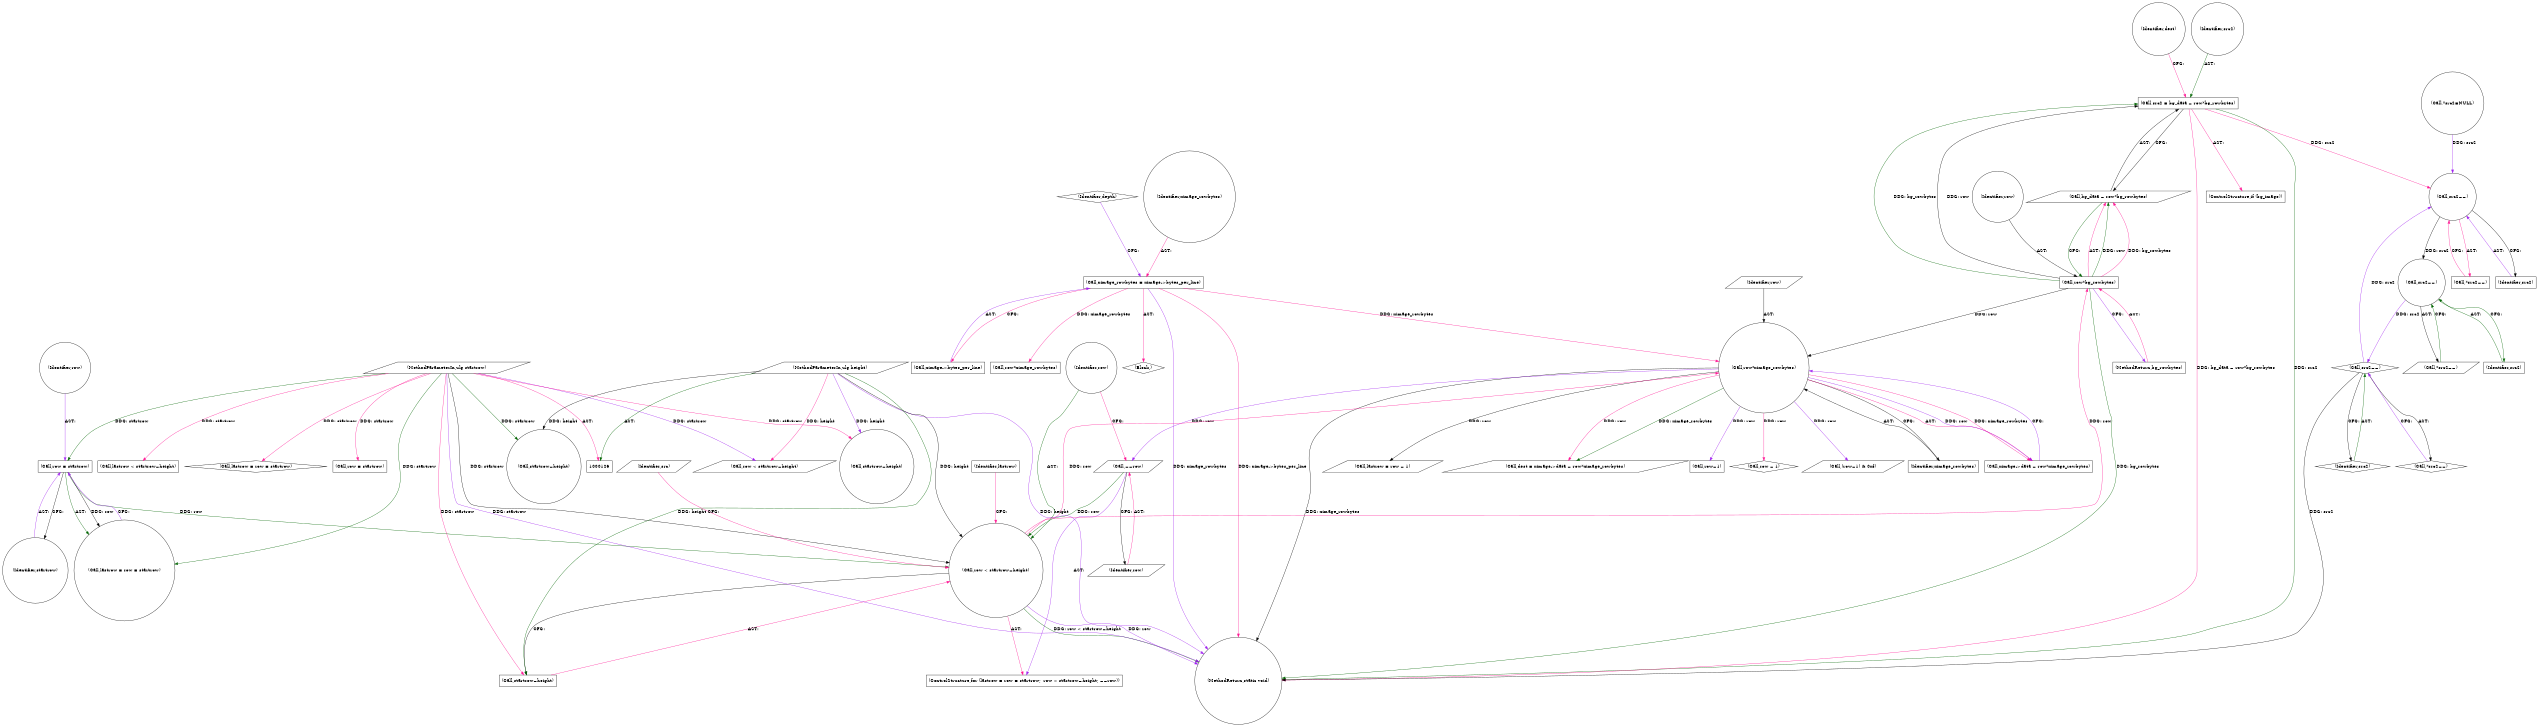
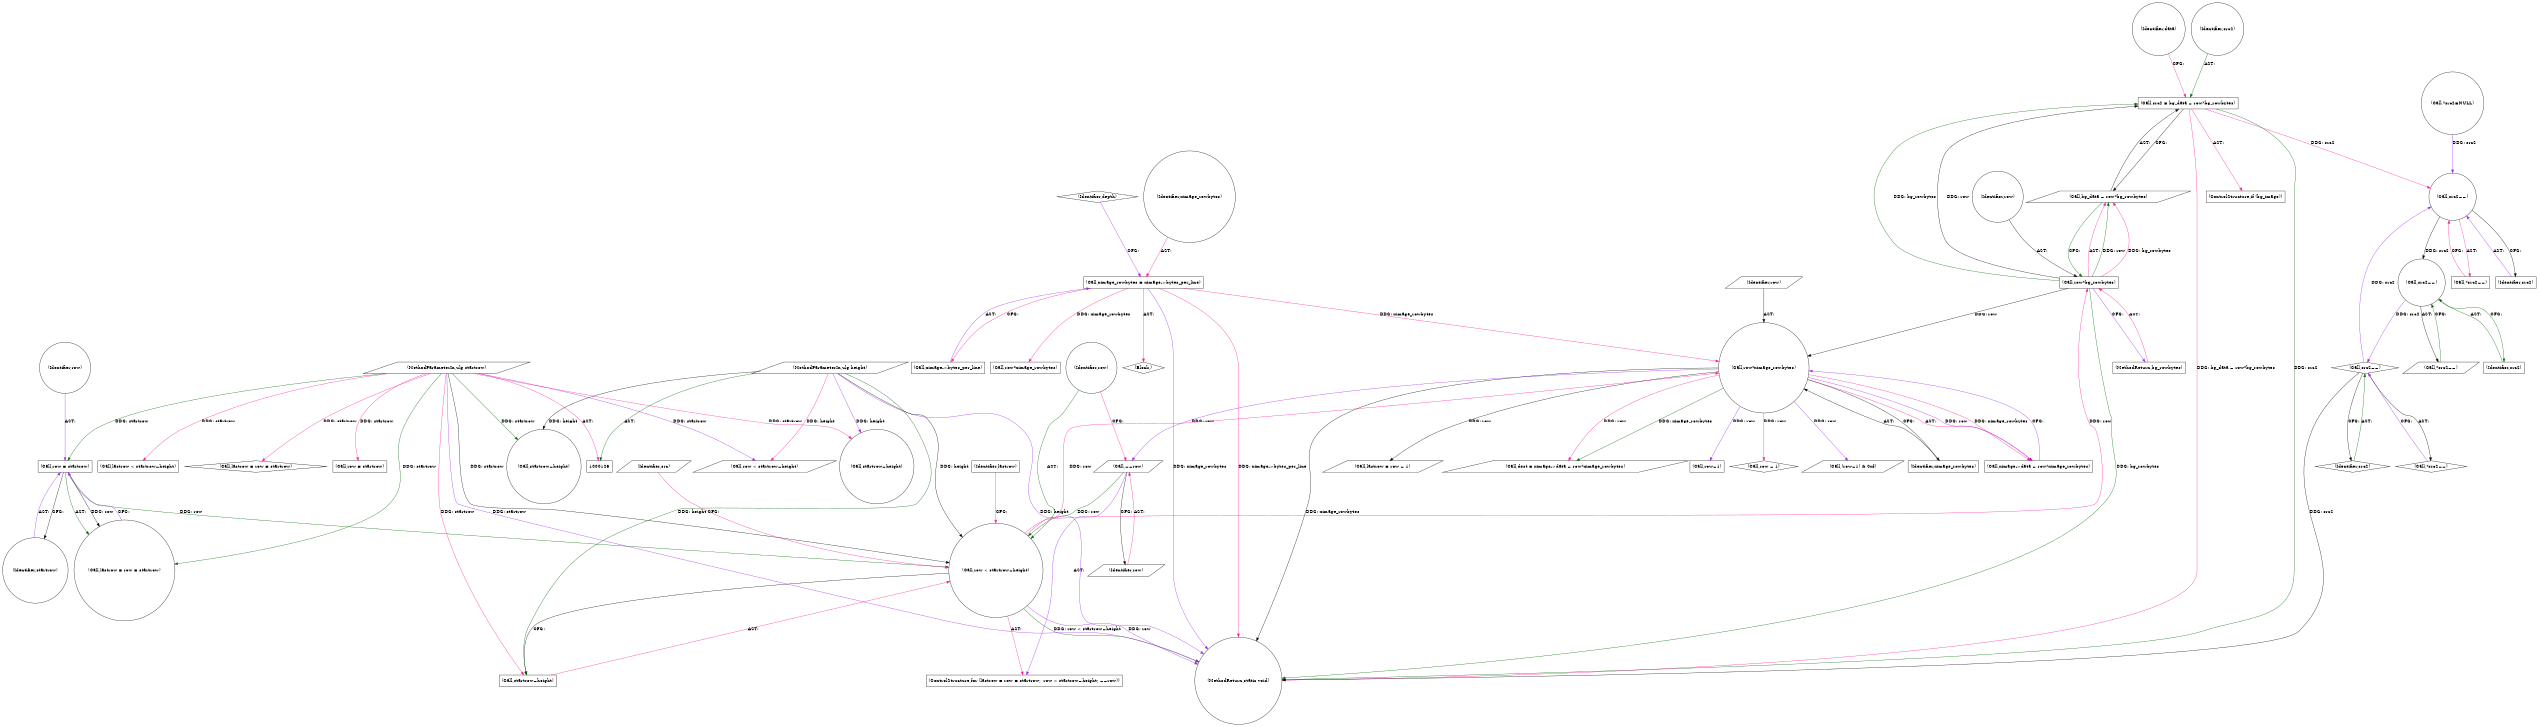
  digraph {
    node [shape=box]
    edge [color=deeppink]
    n1 [label="(Call,src2 = bg_data + row*bg_rowbytes)"]
    n2 [label="(Call,src2++)" shape=circle]
    n3 [label="(ControlStructure,if (bg_image))"]
    n4 [label="(Call,bg_data + row*bg_rowbytes)" shape=parallelogram]
    n5 [label="(MethodReturn,static void)" shape=circle]
    n6 [label="(Call,src2++)" shape=circle]
    n7 [label="(Call,*src2++)"]
    n8 [label="(Identifier,src2)"]
    n9 [label="(Call,row*bg_rowbytes)"]
    n10 [label="(Call,row*ximage_rowbytes)" shape=circle]
    n11 [label="(MethodReturn,bg_rowbytes)"]
    n12 [label="(Call,++row)" shape=parallelogram]
    n13 [label="(Identifier,ximage_rowbytes)"]
    n14 [label="(Call,lastrow = row + 1)" shape=parallelogram]
    n15 [label="(Call,dest = ximage->data + row*ximage_rowbytes)" shape=parallelogram]
    n16 [label="(Call,row+1)"]
    n17 [label="(Call,row + 1)" shape=diamond]
    n18 [label="(Call,(row+1) & 0xf)" shape=parallelogram]
    n19 [label="(Call,ximage->data + row*ximage_rowbytes)"]
    n20 [label="(Call,row < startrow+height)" shape=circle]
    n21 [label="(Call,startrow+height)"]
    n22 [label="(ControlStructure,for (lastrow = row = startrow;  row < startrow+height; ++row))"]
    n23 [label="(Call,row = startrow)"]
    n24 [label="(Identifier,startrow)" shape=circle]
    n25 [label="(Call,lastrow = row = startrow)" shape=circle]
    n26 [label="(MethodParameterIn,ulg startrow)" shape=parallelogram]
    n27 [label="(Call,row < startrow+height)" shape=parallelogram]
    n28 [label="(Call,startrow+height)" shape=circle]
    n29 [label="(Call,lastrow < startrow+height)"]
    n30 [label="(Call,startrow+height)" shape=circle]
    n31 [label="(Call,lastrow = row = startrow)" shape=diamond]
    n32 [label="(Call,row = startrow)"]
    1000126
    n34 [label="(Identifier,row)" shape=parallelogram]
    n35 [label="(Call,ximage_rowbytes = ximage->bytes_per_line)"]
    n36 [label="(Block,)" shape=diamond]
    n37 [label="(Call,ximage->bytes_per_line)"]
    n38 [label="(Call,row*ximage_rowbytes)"]
    n39 [label="(MethodParameterIn,ulg height)" shape=parallelogram]
    n40 [label="(Call,src2++)" shape=diamond]
    n41 [label="(Identifier,src2)"]
    n42 [label="(Call,*src2++)" shape=parallelogram]
    n43 [label="(Call,*src2++)" shape=diamond]
    n44 [label="(Identifier,src2)" shape=diamond]
    n45 [label="(Identifier,row)" shape=circle]
-   n46 [label="(Identifier,dest)" shape=circle]
+   n46 [label="(Identifier,data)" shape=circle]
    n47 [label="(Identifier,row)" shape=circle]
    n48 [label="(Identifier,ximage_rowbytes)" shape=circle]
    n49 [label="(Identifier,row)" shape=circle]
    n50 [label="(Identifier,row)" shape=parallelogram]
    n51 [label="(Identifier,depth)" shape=diamond]
    n52 [label="(Identifier,src2)" shape=circle]
    n53 [label="(Call,*src2=NULL)" shape=circle]
    n54 [label="(Identifier,lastrow)"]
    n55 [label="(Identifier,src)" shape=parallelogram]
    n1 -> n2 [label="DDG: src2"]
    n1 -> n3 [label="AST: "]
    n1 -> n4 [color=black label="CFG: "]
    n1 -> n5 [color=darkgreen label="DDG: src2"]
    n1 -> n5 [label="DDG: bg_data + row*bg_rowbytes"]
    n2 -> n6 [color=black label="DDG: src2"]
    n2 -> n7 [label="AST: "]
    n2 -> n8 [color=black label="CFG: "]
    n4 -> n1 [color=black label="AST: "]
    n4 -> n9 [color=darkgreen label="CFG: "]
    n6 -> n40 [color=purple label="DDG: src2"]
    n6 -> n41 [color=darkgreen label="CFG: "]
    n6 -> n42 [color=black label="AST: "]
    n7 -> n2 [label="CFG: "]
    n8 -> n2 [color=purple label="AST: "]
    n9 -> n1 [color=black label="DDG: row"]
    n9 -> n1 [color=darkgreen label="DDG: bg_rowbytes"]
    n9 -> n4 [label="AST: "]
    n9 -> n4 [color=darkgreen label="DDG: row"]
    n9 -> n4 [label="DDG: bg_rowbytes"]
    n9 -> n5 [color=darkgreen label="DDG: bg_rowbytes"]
    n9 -> n10 [color=black label="DDG: row"]
    n9 -> n11 [color=purple label="CFG: "]
    n10 -> n5 [color=black label="DDG: ximage_rowbytes"]
    n10 -> n12 [color=purple label="DDG: row"]
    n10 -> n13 [color=black label="CFG: "]
    n10 -> n14 [color=black label="DDG: row"]
    n10 -> n15 [label="DDG: row"]
    n10 -> n15 [color=darkgreen label="DDG: ximage_rowbytes"]
    n10 -> n16 [color=purple label="DDG: row"]
    n10 -> n17 [label="DDG: row"]
    n10 -> n18 [color=purple label="DDG: row"]
    n10 -> n19 [label="AST: "]
    n10 -> n19 [color=purple label="DDG: row"]
    n10 -> n19 [label="DDG: ximage_rowbytes"]
    n11 -> n9 [label="AST: "]
    n12 -> n20 [color=darkgreen label="DDG: row"]
    n12 -> n22 [color=purple label="AST: "]
    n12 -> n34 [color=black label="CFG: "]
    n13 -> n10 [color=black label="AST: "]
    n19 -> n10 [color=purple label="CFG: "]
    n20 -> n5 [color=darkgreen label="DDG: row < startrow+height"]
    n20 -> n5 [color=purple label="DDG: row"]
    n20 -> n9 [label="DDG: row"]
    n20 -> n10 [label="DDG: row"]
    n20 -> n21 [color=black label="CFG: "]
    n20 -> n22 [label="AST: "]
    n21 -> n20 [label="AST: "]
    n23 -> n20 [color=darkgreen label="DDG: row"]
    n23 -> n24 [color=black label="CFG: "]
    n23 -> n25 [color=darkgreen label="AST: "]
    n23 -> n25 [color=black label="DDG: row"]
    n24 -> n23 [color=purple label="AST: "]
    n25 -> n23 [color=purple label="CFG: "]
    n26 -> n5 [color=purple label="DDG: startrow"]
    n26 -> n20 [color=black label="DDG: startrow"]
    n26 -> n21 [label="DDG: startrow"]
    n26 -> n23 [color=darkgreen label="DDG: startrow"]
    n26 -> n25 [color=darkgreen label="DDG: startrow"]
    n26 -> n27 [color=purple label="DDG: startrow"]
    n26 -> n28 [label="DDG: startrow"]
    n26 -> n29 [label="DDG: startrow"]
    n26 -> n30 [color=darkgreen label="DDG: startrow"]
    n26 -> n31 [label="DDG: startrow"]
    n26 -> n32 [label="DDG: startrow"]
    n26 -> 1000126 [label="AST: "]
    n34 -> n12 [label="AST: "]
    n35 -> n5 [color=purple label="DDG: ximage_rowbytes"]
    n35 -> n5 [label="DDG: ximage->bytes_per_line"]
    n35 -> n10 [label="DDG: ximage_rowbytes"]
    n35 -> n36 [label="AST: "]
    n35 -> n37 [label="CFG: "]
    n35 -> n38 [label="DDG: ximage_rowbytes"]
    n37 -> n35 [color=purple label="AST: "]
    n39 -> n5 [color=purple label="DDG: height"]
    n39 -> n20 [color=black label="DDG: height"]
    n39 -> n21 [color=darkgreen label="DDG: height"]
    n39 -> n27 [label="DDG: height"]
    n39 -> n28 [color=purple label="DDG: height"]
    n39 -> n30 [color=black label="DDG: height"]
    n39 -> 1000126 [color=darkgreen label="AST: "]
    n40 -> n2 [color=purple label="DDG: src2"]
    n40 -> n5 [color=black label="DDG: src2"]
    n40 -> n43 [color=black label="AST: "]
    n40 -> n44 [color=black label="CFG: "]
    n41 -> n6 [color=darkgreen label="AST: "]
    n42 -> n6 [color=darkgreen label="CFG: "]
    n43 -> n40 [color=purple label="CFG: "]
    n44 -> n40 [color=darkgreen label="AST: "]
    n45 -> n23 [color=purple label="AST: "]
    n46 -> n1 [label="CFG: "]
    n47 -> n12 [label="CFG: "]
    n47 -> n20 [color=darkgreen label="AST: "]
    n48 -> n35 [label="AST: "]
    n49 -> n9 [color=black label="AST: "]
    n50 -> n10 [color=black label="AST: "]
    n51 -> n35 [color=purple label="CFG: "]
    n52 -> n1 [color=darkgreen label="AST: "]
    n53 -> n2 [color=purple label="DDG: src2"]
    n54 -> n20 [label="CFG: "]
    n55 -> n20 [label="CFG: "]
  }
